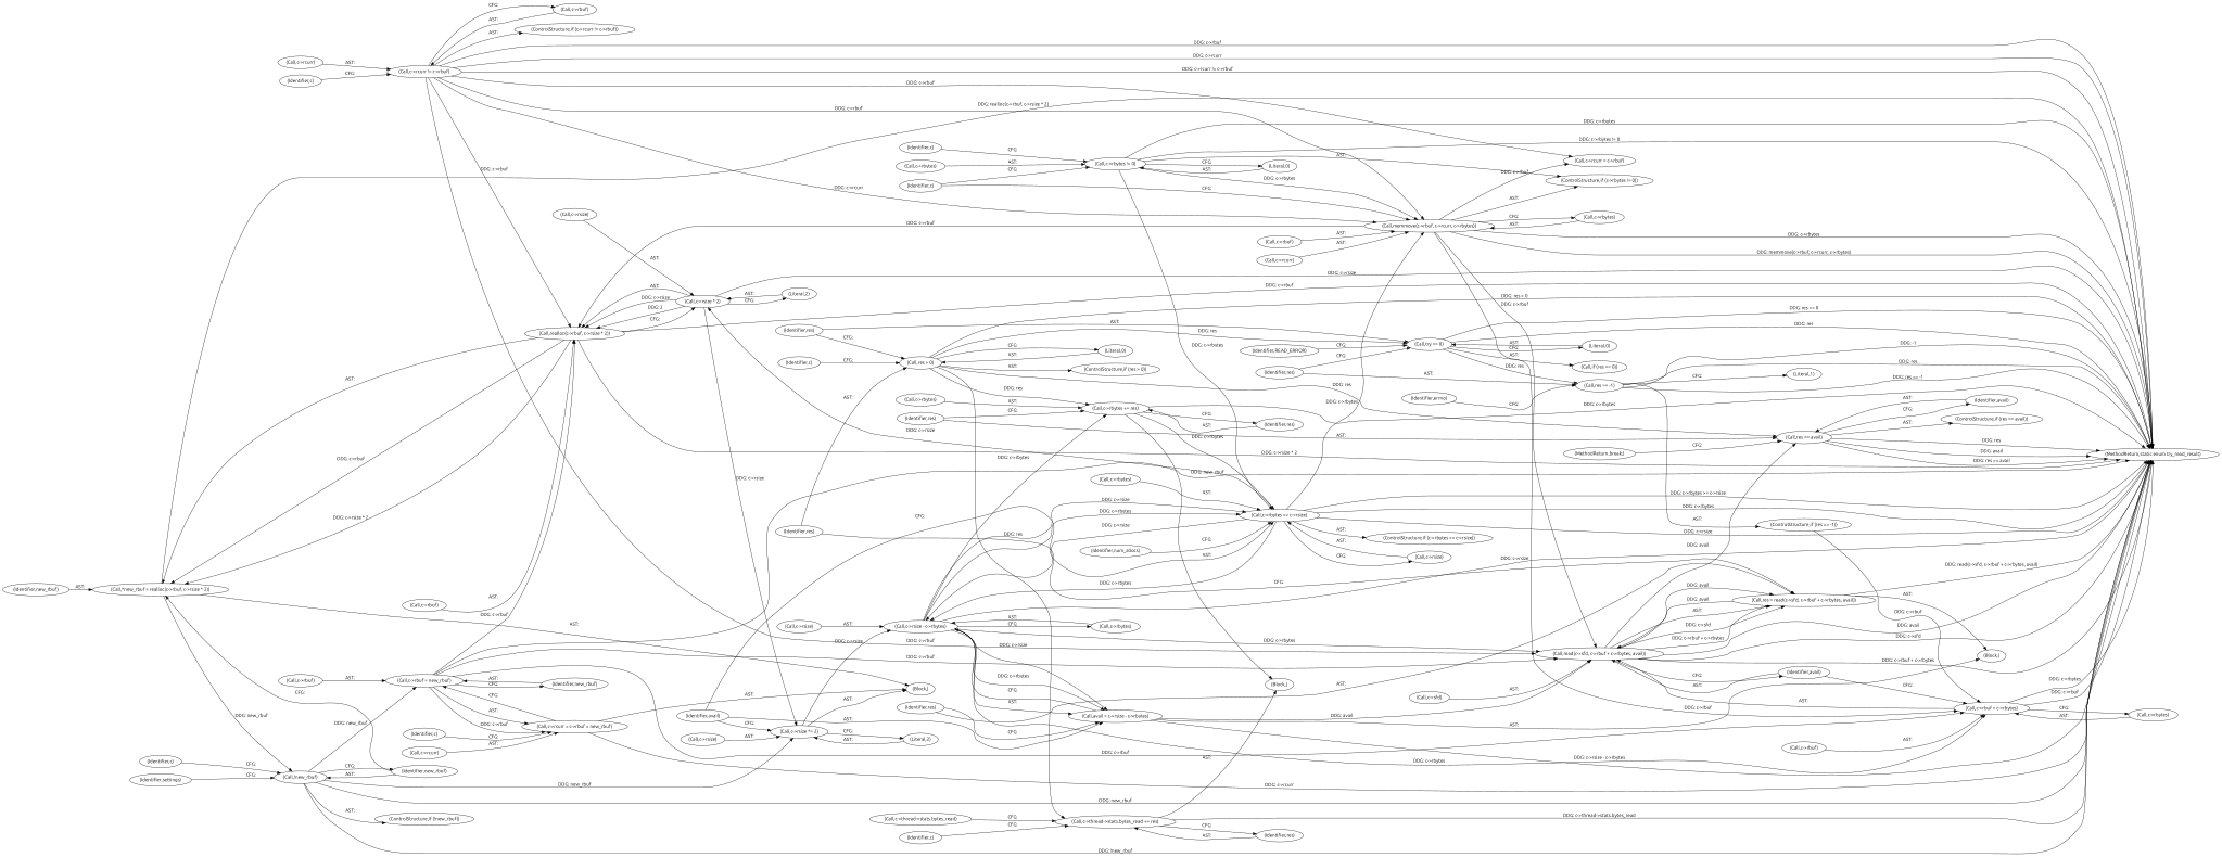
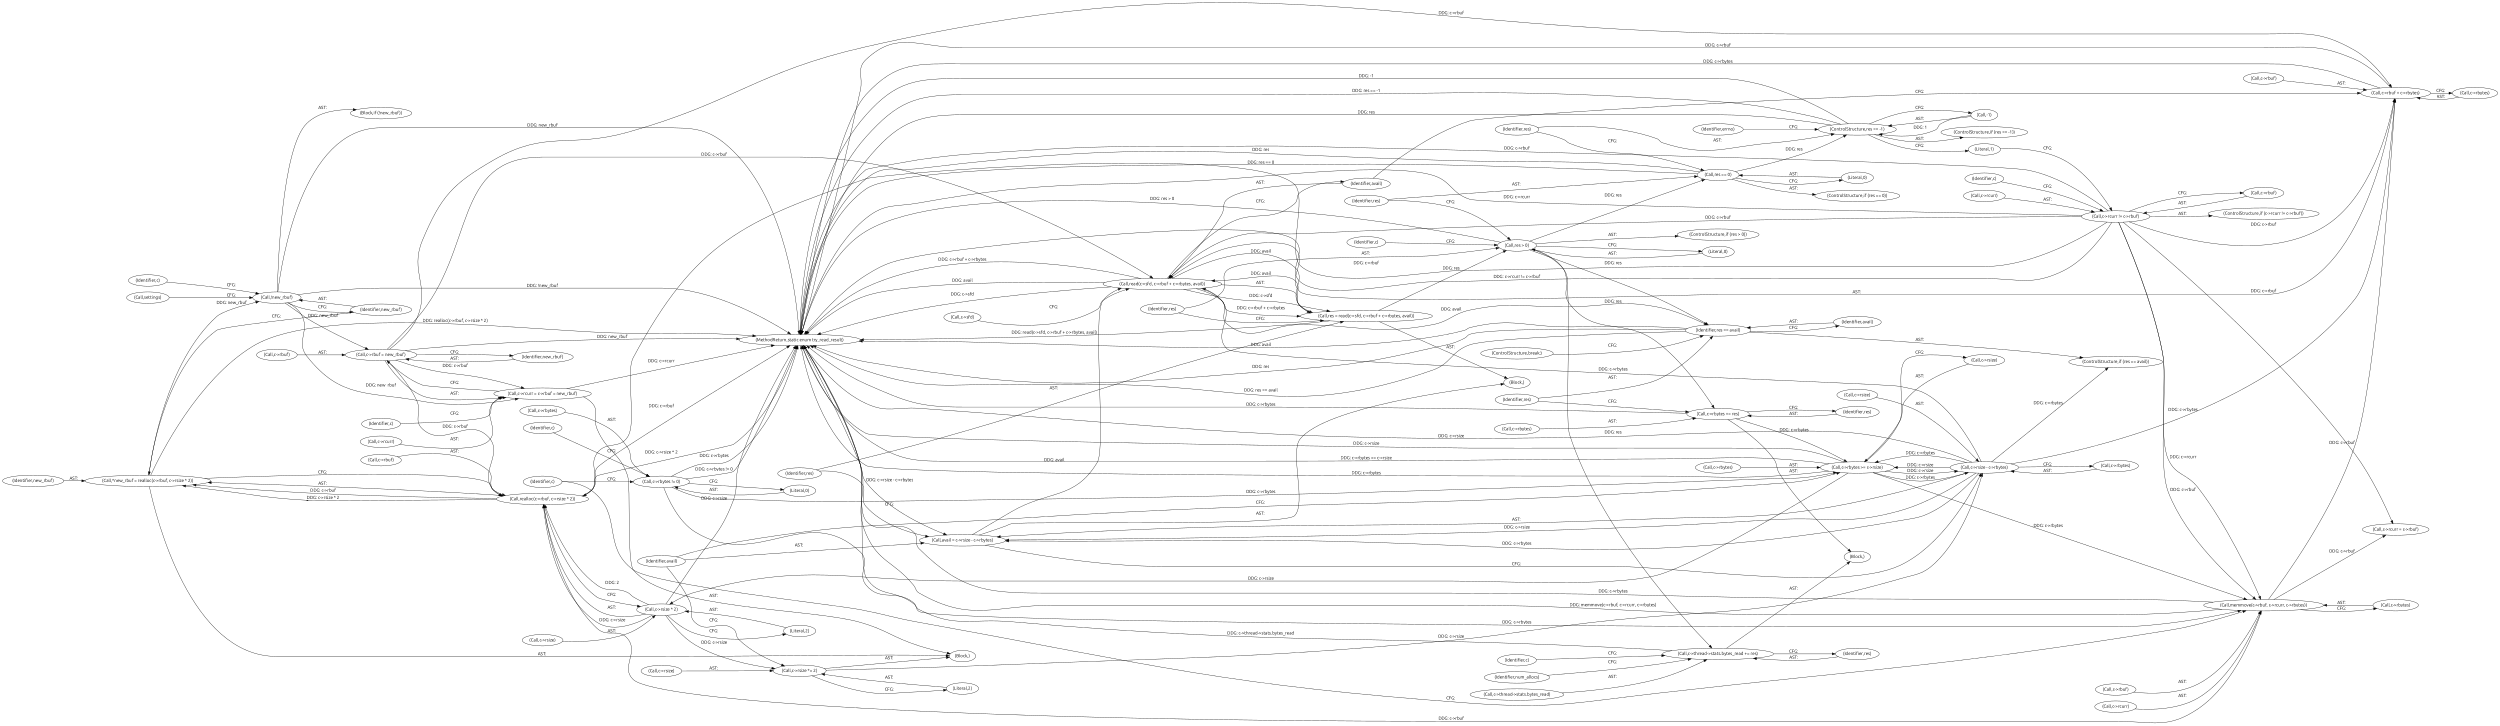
  digraph {
    fontname=Ubuntu
    rankdir=LR
    node [fontname=Ubuntu]
    edge [fontname=Ubuntu]
    n1 [label="(Call,*new_rbuf = realloc(c->rbuf, c->rsize * 2))"]
    n2 [label="(Call,realloc(c->rbuf, c->rsize * 2))"]
    n3 [label="(Call,!new_rbuf)"]
    n4 [label="(Block,)"]
    n5 [label="(MethodReturn,static enum try_read_result)"]
    n6 [label="(Call,c->rsize * 2)"]
    n7 [label="(Call,c->rbuf = new_rbuf)"]
    n8 [label="(Call,c->rcurr = c->rbuf = new_rbuf)"]
    n9 [label="(Identifier,new_rbuf)"]
-   n10 [label="(ControlStructure,if (!new_rbuf))"]
+   n10 [label="(Block,if (!new_rbuf))"]
    n11 [label="(Call,c->rsize *= 2)"]
    n12 [label="(Literal,2)"]
    n13 [label="(Call,c->rcurr != c->rbuf)"]
    n14 [label="(Call,memmove(c->rbuf, c->rcurr, c->rbytes))"]
    n15 [label="(Call,read(c->sfd, c->rbuf + c->rbytes, avail))"]
    n16 [label="(Call,c->rbuf + c->rbytes)"]
    n17 [label="(ControlStructure,if (c->rcurr != c->rbuf))"]
    n18 [label="(Call,c->rcurr = c->rbuf)"]
    n19 [label="(Call,c->rbuf)"]
    n20 [label="(Call,c->rbytes)"]
-   n21 [label="(ControlStructure,if (c->rbytes != 0))"]
-   n22 [label="(Call,res == avail)"]
+   n22 [label="(Identifier,res == avail)"]
    n23 [label="(Call,res = read(c->sfd, c->rbuf + c->rbytes, avail))"]
    n24 [label="(Identifier,avail)"]
    n25 [label="(Call,c->rbytes)"]
    n26 [label="(Identifier,new_rbuf)"]
    n27 [label="(Call,c->rbytes >= c->rsize)"]
    n28 [label="(Call,c->rsize - c->rbytes)"]
    n29 [label="(Call,c->rsize)"]
-   n30 [label="(ControlStructure,if (c->rbytes >= c->rsize))"]
    n31 [label="(Call,c->rbytes != 0)"]
    n32 [label="(Literal,0)"]
    n33 [label="(Literal,2)"]
    n34 [label="(Call,c->rbytes += res)"]
    n35 [label="(Call,avail = c->rsize - c->rbytes)"]
    n36 [label="(Call,c->rbytes)"]
    n37 [label="(Identifier,res)"]
    n38 [label="(Block,)"]
    n39 [label="(Call,res > 0)"]
    n40 [label="(Call,c->thread->stats.bytes_read += res)"]
-   n41 [label="(Call,try == 0)"]
+   n41 [label="(Call,res == 0)"]
    n42 [label="(ControlStructure,if (res > 0))"]
    n43 [label="(Literal,0)"]
    n44 [label="(Identifier,res)"]
    n45 [label="(ControlStructure,if (res == avail))"]
    n46 [label="(Identifier,avail)"]
-   n47 [label="(Call,res == -1)"]
+   n47 [label="(ControlStructure,res == -1)"]
    n48 [label="(Literal,0)"]
-   n49 [label="(Call,if (res == 0))"]
+   n49 [label="(ControlStructure,if (res == 0))"]
    n50 [label="(Block,)"]
    n51 [label="(ControlStructure,if (res == -1))"]
+   n52 [label="(Call,-1)"]
    n53 [label="(Literal,1)"]
    n54 [label="(Call,c->rbytes)"]
    n55 [label="(Identifier,c)"]
    n56 [label="(Call,c->rbuf)"]
    n57 [label="(Identifier,new_rbuf)"]
    n58 [label="(Identifier,c)"]
    n59 [label="(Identifier,res)"]
    n60 [label="(Identifier,c)"]
    n61 [label="(Identifier,avail)"]
    n62 [label="(Identifier,res)"]
    n63 [label="(Call,c->thread->stats.bytes_read)"]
    n64 [label="(Call,c->rsize)"]
-   n65 [label="(Identifier,settings)"]
+   n65 [label="(Call,settings)"]
    n66 [label="(Call,c->rcurr)"]
-   n67 [label="(MethodReturn,break;)"]
+   n67 [label="(ControlStructure,break;)"]
    n68 [label="(Call,c->rbytes)"]
    n69 [label="(Identifier,errno)"]
-   n70 [label="(Identifier,READ_ERROR)"]
    n71 [label="(Call,c->rcurr)"]
    n72 [label="(Call,c->rbuf)"]
    n73 [label="(Identifier,res)"]
    n74 [label="(Call,c->rsize)"]
    n75 [label="(Identifier,res)"]
    n76 [label="(Call,c->rbuf)"]
    n77 [label="(Call,c->rsize)"]
    n78 [label="(Identifier,res)"]
    n79 [label="(Call,c->rbuf)"]
    n80 [label="(Call,c->rbytes)"]
    n81 [label="(Call,c->rcurr)"]
    n82 [label="(Call,c->sfd)"]
    n83 [label="(Identifier,c)"]
    n84 [label="(Identifier,c)"]
    n85 [label="(Identifier,c)"]
    n86 [label="(Identifier,num_allocs)"]
    n87 [label="(Identifier,c)"]
+   n1 -> n2 [label="CFG: "]
    n1 -> n3 [label="DDG: new_rbuf"]
    n1 -> n4 [label="AST: "]
    n1 -> n5 [label="DDG: realloc(c->rbuf, c->rsize * 2)"]
    n2 -> n1 [label="AST: "]
    n2 -> n1 [label="DDG: c->rbuf"]
    n2 -> n1 [label="DDG: c->rsize * 2"]
    n2 -> n5 [label="DDG: c->rsize * 2"]
    n2 -> n5 [label="DDG: c->rbuf"]
    n2 -> n6 [label="CFG: "]
    n3 -> n5 [label="DDG: new_rbuf"]
    n3 -> n5 [label="DDG: !new_rbuf"]
    n3 -> n7 [label="DDG: new_rbuf"]
-   n3 -> n11 [label="DDG: new_rbuf"]
+   n3 -> n8 [label="DDG: new_rbuf"]
    n3 -> n9 [label="CFG: "]
    n3 -> n10 [label="AST: "]
    n6 -> n2 [label="AST: "]
    n6 -> n2 [label="DDG: c->rsize"]
    n6 -> n2 [label="DDG: 2"]
    n6 -> n5 [label="DDG: c->rsize"]
    n6 -> n11 [label="DDG: c->rsize"]
    n6 -> n12 [label="CFG: "]
    n7 -> n2 [label="DDG: c->rbuf"]
    n7 -> n5 [label="DDG: new_rbuf"]
    n7 -> n8 [label="AST: "]
    n7 -> n8 [label="DDG: c->rbuf"]
    n7 -> n15 [label="DDG: c->rbuf"]
    n7 -> n16 [label="DDG: c->rbuf"]
    n7 -> n26 [label="CFG: "]
    n8 -> n4 [label="AST: "]
    n8 -> n5 [label="DDG: c->rcurr"]
    n8 -> n7 [label="CFG: "]
    n9 -> n1 [label="CFG: "]
    n9 -> n3 [label="AST: "]
    n11 -> n4 [label="AST: "]
    n11 -> n28 [label="DDG: c->rsize"]
    n11 -> n33 [label="CFG: "]
    n12 -> n6 [label="AST: "]
    n13 -> n2 [label="DDG: c->rbuf"]
    n13 -> n5 [label="DDG: c->rbuf"]
    n13 -> n5 [label="DDG: c->rcurr"]
    n13 -> n5 [label="DDG: c->rcurr != c->rbuf"]
    n13 -> n14 [label="DDG: c->rbuf"]
    n13 -> n14 [label="DDG: c->rcurr"]
    n13 -> n15 [label="DDG: c->rbuf"]
-   n51 -> n16 [label="DDG: c->rbuf"]
+   n13 -> n16 [label="DDG: c->rbuf"]
    n13 -> n17 [label="AST: "]
    n13 -> n18 [label="DDG: c->rbuf"]
    n13 -> n19 [label="CFG: "]
    n14 -> n2 [label="DDG: c->rbuf"]
    n14 -> n5 [label="DDG: c->rbytes"]
    n14 -> n5 [label="DDG: memmove(c->rbuf, c->rcurr, c->rbytes)"]
-   n14 -> n15 [label="DDG: c->rbuf"]
    n14 -> n16 [label="DDG: c->rbuf"]
    n14 -> n18 [label="DDG: c->rbuf"]
    n14 -> n20 [label="CFG: "]
-   n14 -> n21 [label="AST: "]
    n15 -> n5 [label="DDG: avail"]
    n15 -> n5 [label="DDG: c->sfd"]
    n15 -> n5 [label="DDG: c->rbuf + c->rbytes"]
    n15 -> n22 [label="DDG: avail"]
    n15 -> n23 [label="AST: "]
    n15 -> n23 [label="DDG: c->sfd"]
    n15 -> n23 [label="DDG: c->rbuf + c->rbytes"]
    n15 -> n23 [label="DDG: avail"]
    n15 -> n24 [label="CFG: "]
    n16 -> n5 [label="DDG: c->rbuf"]
    n16 -> n5 [label="DDG: c->rbytes"]
    n16 -> n15 [label="AST: "]
    n16 -> n25 [label="CFG: "]
    n19 -> n13 [label="AST: "]
    n20 -> n14 [label="AST: "]
    n22 -> n5 [label="DDG: res"]
    n22 -> n5 [label="DDG: avail"]
    n22 -> n5 [label="DDG: res == avail"]
    n22 -> n45 [label="AST: "]
    n22 -> n46 [label="CFG: "]
    n23 -> n5 [label="DDG: read(c->sfd, c->rbuf + c->rbytes, avail)"]
    n23 -> n15 [label="DDG: avail"]
+   n23 -> n39 [label="DDG: res"]
    n23 -> n50 [label="AST: "]
    n24 -> n15 [label="AST: "]
    n24 -> n16 [label="CFG: "]
    n25 -> n16 [label="AST: "]
    n26 -> n7 [label="AST: "]
    n27 -> n5 [label="DDG: c->rbytes"]
    n27 -> n5 [label="DDG: c->rsize"]
    n27 -> n5 [label="DDG: c->rbytes >= c->rsize"]
    n27 -> n6 [label="DDG: c->rsize"]
    n27 -> n14 [label="DDG: c->rbytes"]
    n27 -> n28 [label="DDG: c->rsize"]
    n27 -> n28 [label="DDG: c->rbytes"]
    n27 -> n29 [label="CFG: "]
-   n27 -> n30 [label="AST: "]
    n28 -> n5 [label="DDG: c->rsize"]
    n28 -> n15 [label="DDG: c->rbytes"]
    n28 -> n16 [label="DDG: c->rbytes"]
    n28 -> n27 [label="DDG: c->rbytes"]
    n28 -> n27 [label="DDG: c->rsize"]
-   n28 -> n34 [label="DDG: c->rbytes"]
+   n28 -> n45 [label="DDG: c->rbytes"]
    n28 -> n35 [label="AST: "]
    n28 -> n35 [label="DDG: c->rsize"]
    n28 -> n35 [label="DDG: c->rbytes"]
    n28 -> n36 [label="CFG: "]
    n29 -> n27 [label="AST: "]
    n31 -> n5 [label="DDG: c->rbytes"]
    n31 -> n5 [label="DDG: c->rbytes != 0"]
    n31 -> n14 [label="DDG: c->rbytes"]
-   n31 -> n21 [label="AST: "]
    n31 -> n27 [label="DDG: c->rbytes"]
    n31 -> n32 [label="CFG: "]
    n32 -> n31 [label="AST: "]
    n33 -> n11 [label="AST: "]
    n34 -> n5 [label="DDG: c->rbytes"]
    n34 -> n27 [label="DDG: c->rbytes"]
    n34 -> n37 [label="CFG: "]
    n34 -> n38 [label="AST: "]
-   n35 -> n5 [label="DDG: c->rsize - c->rbytes"]
+   n5 -> n35 [label="DDG: c->rsize - c->rbytes"]
    n35 -> n15 [label="DDG: avail"]
    n35 -> n28 [label="CFG: "]
    n35 -> n50 [label="AST: "]
    n36 -> n28 [label="AST: "]
    n37 -> n34 [label="AST: "]
    n39 -> n5 [label="DDG: res > 0"]
    n39 -> n22 [label="DDG: res"]
    n39 -> n34 [label="DDG: res"]
    n39 -> n40 [label="DDG: res"]
    n39 -> n41 [label="DDG: res"]
    n39 -> n42 [label="AST: "]
    n39 -> n43 [label="CFG: "]
    n40 -> n5 [label="DDG: c->thread->stats.bytes_read"]
    n40 -> n38 [label="AST: "]
    n40 -> n44 [label="CFG: "]
    n41 -> n5 [label="DDG: res == 0"]
    n41 -> n5 [label="DDG: res"]
    n41 -> n47 [label="DDG: res"]
    n41 -> n48 [label="CFG: "]
    n41 -> n49 [label="AST: "]
    n43 -> n39 [label="AST: "]
    n44 -> n40 [label="AST: "]
    n46 -> n22 [label="AST: "]
    n47 -> n5 [label="DDG: res"]
    n47 -> n5 [label="DDG: res == -1"]
    n47 -> n5 [label="DDG: -1"]
    n47 -> n51 [label="AST: "]
+   n47 -> n52 [label="CFG: "]
    n47 -> n53 [label="CFG: "]
    n48 -> n41 [label="AST: "]
+   n52 -> n47 [label="AST: "]
+   n52 -> n47 [label="DDG: 1"]
+   n53 -> n13 [label="CFG: "]
    n54 -> n27 [label="AST: "]
    n55 -> n39 [label="CFG: "]
    n56 -> n7 [label="AST: "]
    n57 -> n1 [label="AST: "]
    n58 -> n3 [label="CFG: "]
    n59 -> n22 [label="AST: "]
    n59 -> n34 [label="CFG: "]
    n60 -> n13 [label="CFG: "]
    n61 -> n11 [label="CFG: "]
    n61 -> n27 [label="CFG: "]
    n61 -> n35 [label="AST: "]
    n62 -> n23 [label="AST: "]
    n62 -> n35 [label="CFG: "]
-   n63 -> n40 [label="CFG: "]
+   n63 -> n40 [label="AST: "]
    n64 -> n6 [label="AST: "]
    n65 -> n3 [label="CFG: "]
    n66 -> n13 [label="AST: "]
    n67 -> n22 [label="CFG: "]
    n68 -> n34 [label="AST: "]
    n69 -> n47 [label="CFG: "]
-   n70 -> n41 [label="CFG: "]
    n71 -> n8 [label="AST: "]
    n72 -> n16 [label="AST: "]
    n73 -> n23 [label="CFG: "]
    n73 -> n39 [label="AST: "]
    n74 -> n28 [label="AST: "]
    n75 -> n41 [label="CFG: "]
    n75 -> n47 [label="AST: "]
    n76 -> n14 [label="AST: "]
    n77 -> n11 [label="AST: "]
    n78 -> n39 [label="CFG: "]
    n78 -> n41 [label="AST: "]
    n79 -> n2 [label="AST: "]
    n80 -> n31 [label="AST: "]
    n81 -> n14 [label="AST: "]
-   n82 -> n15 [label="AST: "]
+   n82 -> n15 [label="CFG: "]
    n83 -> n8 [label="CFG: "]
    n84 -> n40 [label="CFG: "]
    n85 -> n31 [label="CFG: "]
-   n86 -> n27 [label="CFG: "]
+   n86 -> n40 [label="CFG: "]
    n87 -> n14 [label="CFG: "]
    n87 -> n31 [label="CFG: "]
  }
